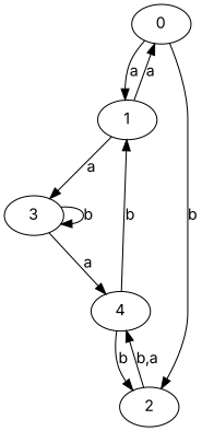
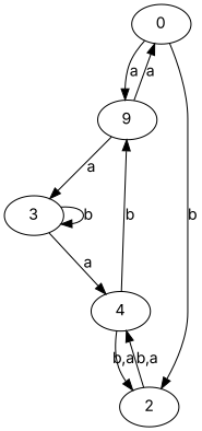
  digraph {
    d2tdocpreamble="\usetikzlibrary{automata}"
    d2tfigpreamble="\tikzstyle{every state}= [ draw=blue!50,very thick,fill=blue!20]  \tikzstyle{auto}= [fill=white]"
    fontname=Inter
    ranksep=0.5
    node [fontname=Inter style=state]
    edge [fontname=Inter lblstyle=auto topath="bend right"]
    n1 [label=0]
-   n2 [label=1 style="state, initial"]
+   n2 [label=9 style="state, initial"]
    n3 [label=2]
    n4 [label=3 style="state, accepting"]
    n5 [label=4]
    n1 -> n2 [label=a]
    n1 -> n3 [label=b]
    n2 -> n1 [label=a]
    n2 -> n4 [label=a]
    n3 -> n5 [label="b,a"]
    n4 -> n4 [label=b topath="loop above"]
    n4 -> n5 [label=a]
    n5 -> n2 [label=b]
-   n5 -> n3 [label=b]
+   n5 -> n3 [label="b,a"]
  }
